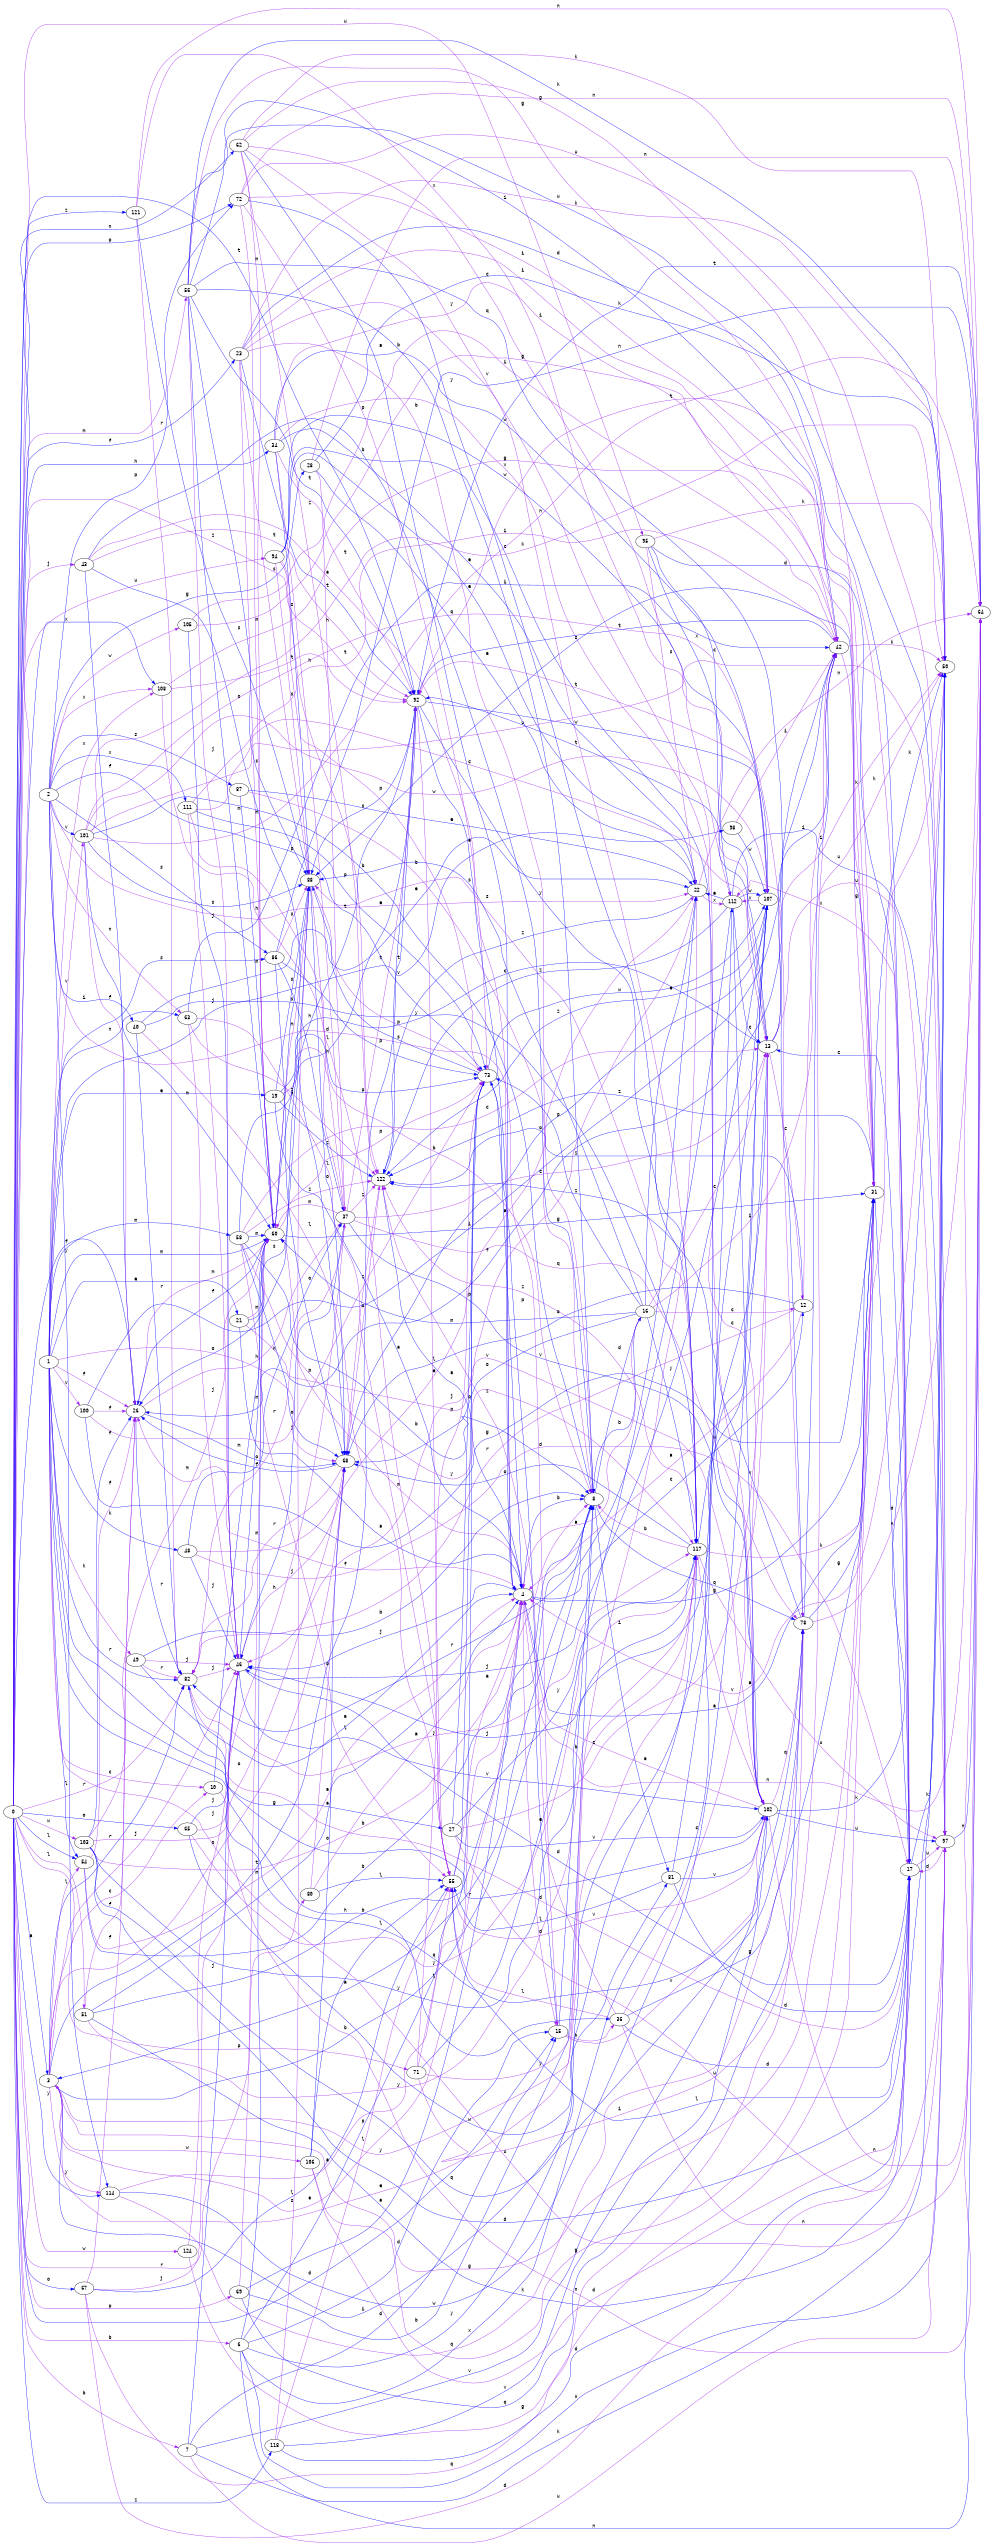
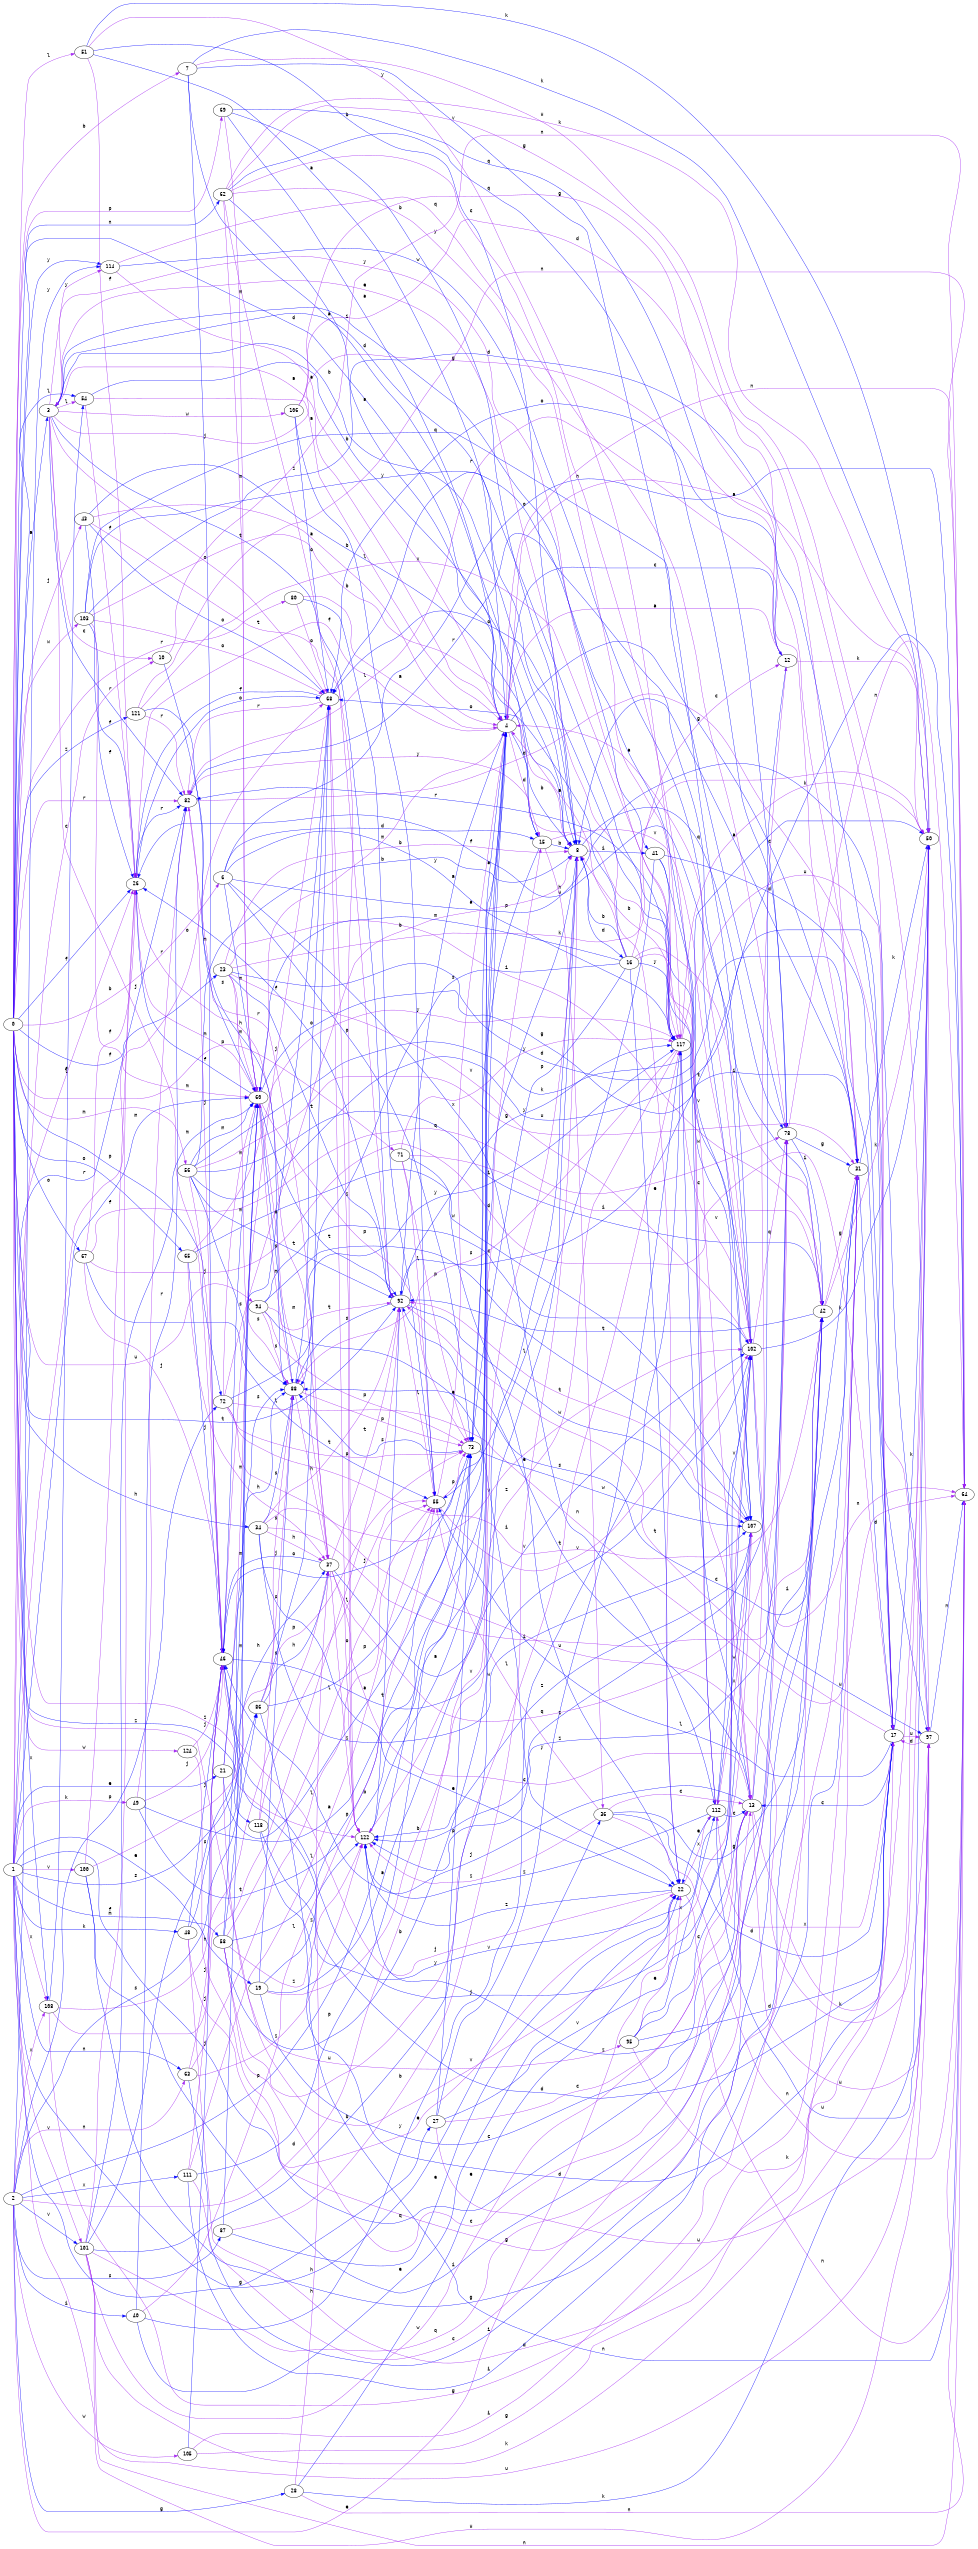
  strict digraph {
    fontname="DejaVu Sans Mono"
    rankdir=LR
    node [fontname="DejaVu Sans Mono"]
    edge [color=blue fontname="DejaVu Sans Mono"]
    0
    3
    6
    7
    15
    23
    26
    34
    43
    51
    54
    56
    62
    65
    67
    69
    71
    72
    80
    82
    92
    94
    95
    103
    n25 [label=124]
    108
    114
    118
    121
    122
    10
    68
    22
    8
    31
-   41 [label=81]
+   41
    46
    106
    117
    60
    97
    73
    64
    112
    50
    102
    36
    42
    88
    17
    37
    107
    4
    78
    13
    55
    1
    19
    21
    27
    48
    49
    58
    63
    86
-   98
    100
    101
    2
    28
    40
    87
    105
    111
    16
    12
    0 -> 3 [label=a]
    0 -> 6 [color=purple label=b]
    0 -> 7 [color=purple label=b]
    0 -> 15 [label=d]
    0 -> 23 [label=f]
    0 -> 26 [label=f]
    0 -> 34 [label=h]
    0 -> 43 [color=purple label=j]
    0 -> 51 [color=purple label=l]
    0 -> 54 [label=l]
    0 -> 56 [color=purple label=m]
    0 -> 62 [label=n]
    0 -> 65 [label=o]
    0 -> 67 [label=o]
    0 -> 69 [color=purple label=p]
    0 -> 71 [color=purple label=p]
    0 -> 72 [label=p]
    0 -> 80 [color=purple label=r]
    0 -> 82 [color=purple label=r]
    0 -> 92 [label=t]
    0 -> 94 [color=purple label=u]
    0 -> 95 [color=purple label=u]
    0 -> 103 [color=purple label=w]
    0 -> n25 [color=purple label=w]
    0 -> 108 [label=x]
    0 -> 114 [label=y]
    0 -> 118 [label=z]
    0 -> 121 [label=z]
    0 -> 122 [color=purple label=z]
    3 -> 54 [color=purple label=l]
    3 -> 82 [label=r]
    3 -> 92 [label=t]
    3 -> 114 [color=purple label=y]
    3 -> 10 [color=purple label=c]
    3 -> 68 [color=purple label=o]
    3 -> 22 [color=purple label=e]
    3 -> 8 [label=b]
    3 -> 31 [color=purple label=g]
    3 -> 41 [label=i]
    3 -> 46 [color=purple label=j]
    3 -> 106 [color=purple label=w]
    3 -> 117 [color=purple label=y]
    6 -> 15 [label=d]
    6 -> 117 [label=y]
    6 -> 60 [label=m]
    6 -> 97 [label=u]
    6 -> 73 [label=p]
    6 -> 64 [label=n]
    6 -> 112 [label=x]
    7 -> 15 [label=d]
    7 -> 46 [label=j]
    7 -> 97 [color=purple label=u]
    7 -> 50 [label=k]
    7 -> 102 [label=v]
    15 -> 8 [label=b]
    15 -> 73 [label=p]
    15 -> 102 [color=purple label=v]
    15 -> 36 [color=purple label=h]
    23 -> 92 [label=t]
    23 -> 8 [color=purple label=b]
    23 -> 60 [color=purple label=m]
    23 -> 50 [color=purple label=k]
    23 -> 102 [color=purple label=v]
    23 -> 42 [color=purple label=i]
    23 -> 88 [color=purple label=s]
    23 -> 17 [label=d]
    26 -> 82 [label=r]
    26 -> 68 [label=o]
    26 -> 60 [color=purple label=m]
    26 -> 37 [color=purple label=h]
    34 -> 92 [color=purple label=t]
    34 -> 22 [label=e]
    34 -> 102 [color=purple label=v]
    34 -> 42 [color=purple label=i]
    34 -> 88 [label=s]
    34 -> 37 [color=purple label=h]
    34 -> 107 [label=w]
    43 -> 26 [label=f]
    43 -> 92 [color=purple label=t]
    43 -> 68 [label=o]
    43 -> 8 [label=b]
    43 -> 4 [color=purple label=a]
    51 -> 26 [color=purple label=f]
    51 -> 8 [label=b]
    51 -> 117 [color=purple label=y]
    51 -> 50 [label=k]
    51 -> 4 [label=a]
    54 -> 26 [color=purple label=f]
    54 -> 8 [label=b]
    54 -> 4 [color=purple label=a]
    56 -> 92 [label=t]
    56 -> 8 [label=b]
    56 -> 31 [color=purple label=g]
    56 -> 46 [color=purple label=j]
    56 -> 60 [label=m]
    56 -> 97 [label=u]
    56 -> 50 [label=k]
    56 -> 42 [label=i]
    56 -> 88 [label=s]
    62 -> 122 [color=purple label=z]
    62 -> 31 [color=purple label=g]
    62 -> 117 [color=purple label=y]
    62 -> 60 [color=purple label=m]
    62 -> 50 [color=purple label=k]
    62 -> 4 [label=a]
-   56 -> 78 [label=q]
+   62 -> 78 [label=q]
    62 -> 13 [color=purple label=c]
    65 -> 46 [label=j]
    65 -> 117 [color=purple label=y]
    65 -> 37 [color=purple label=h]
    65 -> 107 [label=w]
    67 -> 26 [color=purple label=f]
    67 -> 46 [color=purple label=j]
    67 -> 17 [color=purple label=d]
    67 -> 78 [color=purple label=q]
    67 -> 55 [label=l]
    69 -> 8 [label=b]
    69 -> 60 [color=purple label=m]
    69 -> 4 [label=a]
    69 -> 78 [label=q]
    71 -> 22 [label=e]
    71 -> 117 [color=purple label=y]
    71 -> 73 [color=purple label=p]
    71 -> 42 [color=purple label=i]
    71 -> 55 [color=purple label=l]
+   72 -> 8 [color=purple label=b]
    72 -> 117 [label=y]
    72 -> 60 [color=purple label=m]
    72 -> 97 [color=purple label=u]
    72 -> 73 [color=purple label=p]
    72 -> 64 [color=purple label=n]
    72 -> 42 [color=purple label=i]
    80 -> 68 [color=purple label=o]
    80 -> 4 [color=purple label=a]
    80 -> 55 [label=l]
    82 -> 46 [color=purple label=j]
    82 -> 117 [color=purple label=y]
    82 -> 17 [color=purple label=d]
    92 -> 26 [label=f]
    92 -> 117 [label=y]
    92 -> 88 [label=s]
    92 -> 107 [label=w]
    92 -> 4 [label=a]
    92 -> 55 [color=purple label=l]
    94 -> 92 [color=purple label=t]
    94 -> 22 [label=e]
    94 -> 73 [color=purple label=p]
    94 -> 102 [label=c]
    94 -> 88 [color=purple label=s]
    94 -> 107 [label=w]
-   95 -> 22 [color=purple label=s]
+   95 -> 22 [color=purple label=e]
    95 -> 112 [label=x]
    95 -> 50 [color=purple label=k]
    95 -> 17 [label=d]
    95 -> 13 [label=c]
    103 -> 26 [label=f]
    103 -> 68 [color=purple label=o]
    103 -> 8 [color=purple label=b]
    103 -> 117 [label=y]
    103 -> 60 [color=purple label=m]
    103 -> 17 [label=d]
    103 -> 78 [label=q]
    n25 -> 31 [color=purple label=g]
    n25 -> 46 [color=purple label=j]
    108 -> 92 [color=purple label=t]
    108 -> 31 [color=purple label=g]
    108 -> 37 [color=purple label=h]
    114 -> 107 [label=w]
    114 -> 4 [color=purple label=a]
    114 -> 78 [color=purple label=q]
    118 -> 102 [label=v]
    118 -> 88 [color=purple label=s]
    118 -> 17 [label=d]
    118 -> 55 [color=purple label=l]
    121 -> 82 [color=purple label=r]
    121 -> 64 [color=purple label=n]
    121 -> 112 [color=purple label=x]
    121 -> 88 [label=s]
    122 -> 92 [label=t]
    122 -> 68 [color=purple label=o]
    122 -> 4 [label=a]
    10 -> 60 [label=m]
    10 -> 64 [color=purple label=n]
    68 -> 26 [label=f]
    68 -> 82 [color=purple label=r]
    68 -> 122 [color=purple label=z]
    68 -> 46 [color=purple label=j]
    22 -> 122 [label=z]
    22 -> 46 [color=purple label=j]
    22 -> 64 [color=purple label=n]
    22 -> 112 [color=purple label=x]
    8 -> 3 [label=a]
    8 -> 41 [label=i]
    8 -> 78 [label=q]
    8 -> 16 [label=d]
    31 -> 122 [label=z]
    31 -> 50 [label=k]
    31 -> 88 [label=s]
    31 -> 17 [label=d]
-   31 -> 4 [label=a]
+   31 -> 8 [label=a]
    41 -> 102 [label=v]
    41 -> 17 [label=d]
    41 -> 107 [label=w]
    41 -> 55 [label=l]
    46 -> 60 [label=m]
    46 -> 102 [label=v]
    46 -> 17 [label=d]
    106 -> 68 [label=o]
    106 -> 31 [color=purple label=g]
    106 -> 17 [color=purple label=d]
    106 -> 55 [label=l]
    117 -> 122 [color=purple label=z]
    117 -> 68 [label=o]
    117 -> 8 [color=purple label=b]
    117 -> 97 [color=purple label=u]
    117 -> 50 [color=purple label=k]
    117 -> 102 [color=purple label=v]
    117 -> 88 [color=purple label=s]
    117 -> 13 [label=c]
    60 -> 26 [label=f]
    60 -> 92 [label=t]
    60 -> 31 [label=g]
    60 -> 73 [color=purple label=p]
    60 -> 88 [label=s]
    97 -> 64 [label=n]
    97 -> 17 [color=purple label=d]
    73 -> 88 [label=s]
    73 -> 107 [label=w]
    73 -> 4 [label=a]
    64 -> 92 [label=t]
    112 -> 82 [label=r]
    112 -> 122 [label=z]
    112 -> 22 [label=e]
    112 -> 97 [label=u]
    112 -> 102 [label=v]
    112 -> 107 [label=w]
    112 -> 13 [label=c]
    50 -> 4 [color=purple label=a]
    102 -> 82 [label=r]
    102 -> 97 [label=u]
    102 -> 64 [color=purple label=n]
    102 -> 50 [label=k]
    102 -> 4 [color=purple label=a]
    102 -> 78 [color=purple label=q]
    36 -> 122 [color=purple label=z]
    36 -> 31 [label=g]
    36 -> 64 [color=purple label=n]
    36 -> 17 [label=d]
    36 -> 13 [color=purple label=c]
    36 -> 55 [color=purple label=l]
    42 -> 26 [label=f]
    42 -> 92 [label=t]
    42 -> 31 [color=purple label=g]
    42 -> 50 [color=purple label=k]
    88 -> 68 [label=o]
    88 -> 60 [color=purple label=m]
    88 -> 73 [color=purple label=p]
    88 -> 37 [color=purple label=h]
    17 -> 92 [color=purple label=t]
    17 -> 97 [color=purple label=u]
    17 -> 112 [color=purple label=x]
    17 -> 50 [label=k]
    17 -> 13 [label=c]
    17 -> 55 [label=l]
    37 -> 82 [color=purple label=r]
    37 -> 92 [color=purple label=t]
    37 -> 122 [color=purple label=z]
    37 -> 46 [label=j]
    37 -> 60 [color=purple label=m]
    37 -> 102 [label=v]
    37 -> 78 [color=purple label=q]
    37 -> 13 [color=purple label=c]
    107 -> 92 [color=purple label=t]
    107 -> 122 [label=z]
    107 -> 68 [label=o]
    107 -> 46 [label=j]
    107 -> 112 [color=purple label=x]
    4 -> 3 [color=purple label=a]
    4 -> 15 [color=purple label=d]
    4 -> 26 [color=purple label=f]
    4 -> 8 [label=b]
    4 -> 31 [label=g]
    4 -> 46 [label=j]
    4 -> 60 [color=purple label=m]
    4 -> 64 [color=purple label=n]
    4 -> 12 [label=c]
    78 -> 122 [label=z]
    78 -> 31 [label=g]
    78 -> 64 [color=purple label=n]
    78 -> 42 [label=i]
    13 -> 92 [label=t]
    13 -> 46 [label=j]
    13 -> 97 [color=purple label=u]
    13 -> 50 [color=purple label=k]
    13 -> 42 [label=i]
    13 -> 12 [color=purple label=c]
-   55 -> 73 [label=p]
+   55 -> 73 [color=purple label=p]
    55 -> 102 [color=purple label=v]
    55 -> 4 [color=purple label=a]
    1 -> 26 [color=purple label=f]
-   1 -> 54 [label=l]
+   108 -> 54 [label=l]
    1 -> 82 [label=r]
    1 -> 108 [color=purple label=x]
    1 -> 10 [color=purple label=c]
    1 -> 68 [color=purple label=o]
    1 -> 60 [label=m]
    1 -> 97 [color=purple label=u]
    1 -> 36 [label=h]
    1 -> 78 [label=q]
    1 -> 19 [label=e]
    1 -> 21 [label=e]
    1 -> 27 [label=g]
    1 -> 48 [label=k]
    1 -> 49 [color=purple label=k]
    1 -> 58 [label=m]
    1 -> 63 [label=n]
    1 -> 86 [label=s]
-   1 -> 98 [label=v]
    1 -> 100 [color=purple label=v]
    1 -> 101 [color=purple label=v]
    19 -> 122 [label=z]
    19 -> 8 [color=purple label=b]
    19 -> 88 [label=s]
    19 -> 4 [label=a]
    19 -> 13 [label=c]
    21 -> 60 [color=purple label=m]
    21 -> 102 [color=purple label=v]
    21 -> 88 [label=s]
    21 -> 4 [label=a]
    27 -> 117 [label=y]
    27 -> 97 [color=purple label=u]
    27 -> 73 [label=p]
    27 -> 102 [label=v]
    27 -> 13 [color=purple label=c]
    48 -> 22 [color=purple label=e]
    48 -> 46 [label=j]
    48 -> 17 [color=purple label=d]
    48 -> 37 [label=h]
    49 -> 82 [color=purple label=r]
    49 -> 8 [label=b]
    49 -> 46 [color=purple label=j]
    49 -> 4 [label=a]
    58 -> 122 [color=purple label=z]
    58 -> 68 [label=o]
    58 -> 8 [label=b]
    58 -> 117 [color=purple label=y]
    58 -> 60 [label=m]
    58 -> 73 [label=p]
    58 -> 13 [color=purple label=c]
    58 -> 55 [color=purple label=l]
    63 -> 122 [color=purple label=z]
    63 -> 46 [color=purple label=j]
    63 -> 42 [label=i]
    63 -> 55 [color=purple label=l]
    86 -> 68 [label=o]
    86 -> 73 [label=p]
    86 -> 64 [label=n]
    86 -> 88 [color=purple label=s]
    86 -> 37 [label=h]
-   98 -> 42 [color=purple label=i]
-   98 -> 107 [label=w]
    100 -> 26 [color=purple label=f]
    100 -> 31 [label=g]
    100 -> 73 [color=purple label=p]
    100 -> 42 [label=i]
    101 -> 26 [color=purple label=f]
    101 -> 8 [label=b]
    101 -> 60 [label=m]
    101 -> 97 [color=purple label=u]
    101 -> 64 [color=purple label=n]
    101 -> 50 [color=purple label=k]
    101 -> 88 [label=s]
    101 -> 107 [color=purple label=w]
    101 -> 78 [color=purple label=q]
    2 -> 15 [color=purple label=d]
    2 -> 72 [label=p]
    2 -> 108 [color=purple label=x]
    2 -> 114 [label=y]
    2 -> 22 [color=purple label=e]
    2 -> 73 [label=p]
    2 -> 63 [color=purple label=n]
    2 -> 86 [label=s]
    2 -> 101 [label=v]
    2 -> 28 [label=g]
    2 -> 40 [label=i]
    2 -> 87 [label=s]
    2 -> 105 [color=purple label=w]
    2 -> 111 [label=x]
    28 -> 22 [label=e]
    28 -> 64 [color=purple label=n]
    28 -> 50 [label=k]
    28 -> 37 [color=purple label=h]
    40 -> 82 [label=r]
    40 -> 22 [label=e]
    40 -> 117 [label=y]
    40 -> 55 [color=purple label=l]
    87 -> 22 [label=e]
    87 -> 8 [color=purple label=b]
    87 -> 60 [label=m]
    105 -> 31 [color=purple label=g]
    105 -> 46 [label=j]
    105 -> 42 [color=purple label=i]
    111 -> 46 [color=purple label=j]
    111 -> 73 [label=p]
-   111 -> 42 [color=purple label=i]
+   111 -> 42 [label=i]
    111 -> 13 [color=purple label=c]
    111 -> 55 [color=purple label=l]
    16 -> 68 [label=o]
    16 -> 22 [label=e]
    16 -> 8 [label=b]
    16 -> 117 [label=y]
    16 -> 60 [label=m]
    16 -> 73 [label=p]
    16 -> 42 [color=purple label=i]
    16 -> 88 [label=s]
    16 -> 4 [color=purple label=a]
    16 -> 13 [color=purple label=c]
    16 -> 12 [color=purple label=c]
    12 -> 82 [color=purple label=r]
    12 -> 122 [label=z]
    12 -> 68 [label=o]
    12 -> 50 [color=purple label=k]
    12 -> 4 [color=purple label=a]
  }
